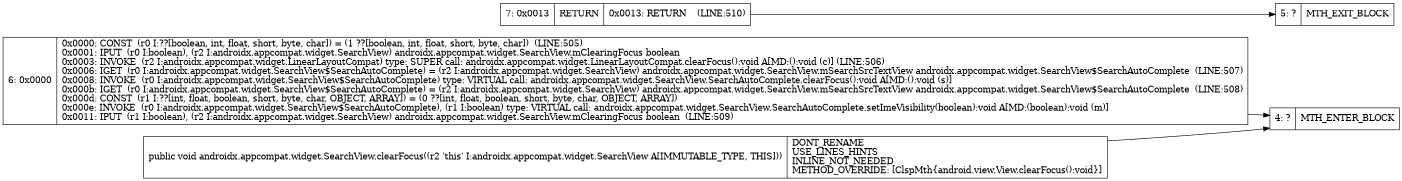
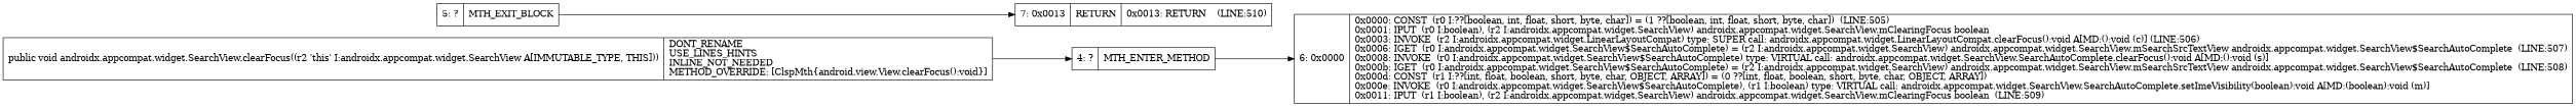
  digraph {
    rankdir=LR
    node [shape=record]
-   n1 [label="{4\:\ ?|MTH_ENTER_BLOCK\l}"]
+   n1 [label="{4\:\ ?|MTH_ENTER_METHOD\l}"]
    n2 [label="{6\:\ 0x0000|0x0000: CONST  (r0 I:??[boolean, int, float, short, byte, char]) = (1 ??[boolean, int, float, short, byte, char])  (LINE:505)\l0x0001: IPUT  (r0 I:boolean), (r2 I:androidx.appcompat.widget.SearchView) androidx.appcompat.widget.SearchView.mClearingFocus boolean \l0x0003: INVOKE  (r2 I:androidx.appcompat.widget.LinearLayoutCompat) type: SUPER call: androidx.appcompat.widget.LinearLayoutCompat.clearFocus():void A[MD:():void (c)] (LINE:506)\l0x0006: IGET  (r0 I:androidx.appcompat.widget.SearchView$SearchAutoComplete) = (r2 I:androidx.appcompat.widget.SearchView) androidx.appcompat.widget.SearchView.mSearchSrcTextView androidx.appcompat.widget.SearchView$SearchAutoComplete  (LINE:507)\l0x0008: INVOKE  (r0 I:androidx.appcompat.widget.SearchView$SearchAutoComplete) type: VIRTUAL call: androidx.appcompat.widget.SearchView.SearchAutoComplete.clearFocus():void A[MD:():void (s)]\l0x000b: IGET  (r0 I:androidx.appcompat.widget.SearchView$SearchAutoComplete) = (r2 I:androidx.appcompat.widget.SearchView) androidx.appcompat.widget.SearchView.mSearchSrcTextView androidx.appcompat.widget.SearchView$SearchAutoComplete  (LINE:508)\l0x000d: CONST  (r1 I:??[int, float, boolean, short, byte, char, OBJECT, ARRAY]) = (0 ??[int, float, boolean, short, byte, char, OBJECT, ARRAY]) \l0x000e: INVOKE  (r0 I:androidx.appcompat.widget.SearchView$SearchAutoComplete), (r1 I:boolean) type: VIRTUAL call: androidx.appcompat.widget.SearchView.SearchAutoComplete.setImeVisibility(boolean):void A[MD:(boolean):void (m)]\l0x0011: IPUT  (r1 I:boolean), (r2 I:androidx.appcompat.widget.SearchView) androidx.appcompat.widget.SearchView.mClearingFocus boolean  (LINE:509)\l}"]
    n3 [label="{7\:\ 0x0013|RETURN\l|0x0013: RETURN    (LINE:510)\l}"]
    n4 [label="{5\:\ ?|MTH_EXIT_BLOCK\l}"]
    n5 [label="{public void androidx.appcompat.widget.SearchView.clearFocus((r2 'this' I:androidx.appcompat.widget.SearchView A[IMMUTABLE_TYPE, THIS]))  | DONT_RENAME\lUSE_LINES_HINTS\lINLINE_NOT_NEEDED\lMETHOD_OVERRIDE: [ClspMth\{android.view.View.clearFocus():void\}]\l}"]
-   n2 -> n1
-   n3 -> n4
+   n1 -> n2
+   n4 -> n3
    n5 -> n1
  }
